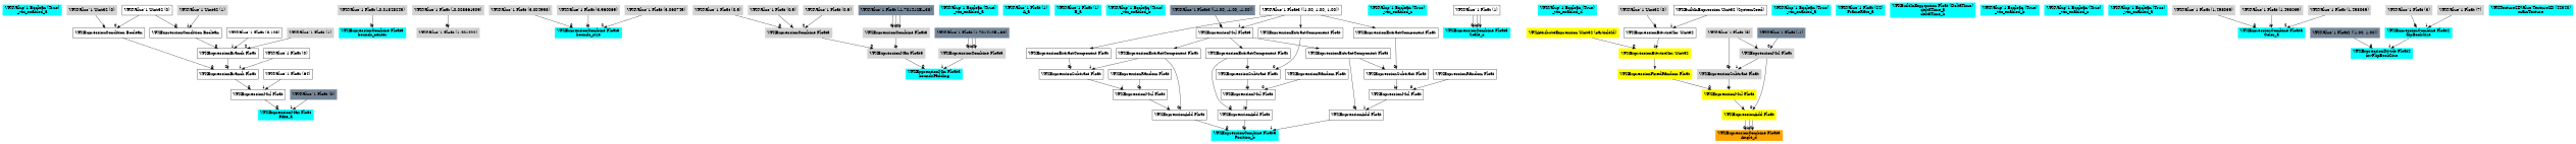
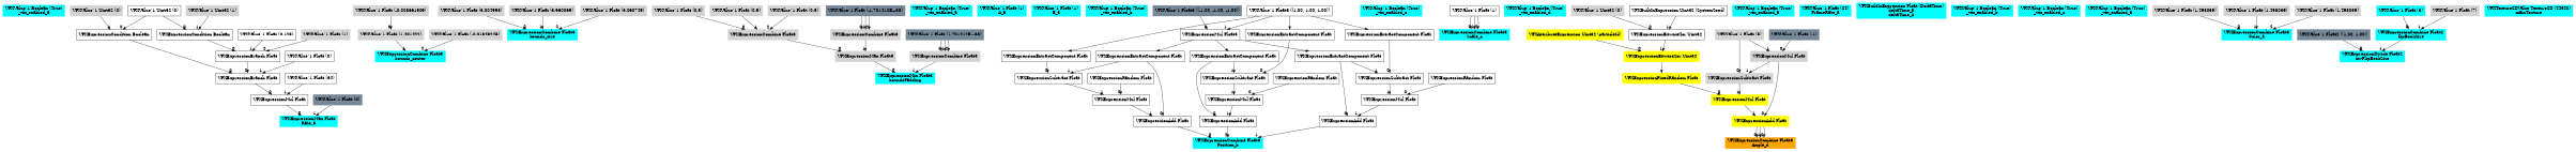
  digraph {
    node [shape=box style=filled]
    edge [headlabel=0]
    n1 [color=cyan label="VFXValue`1 Boolean (True)\n_vfx_enabled_a"]
    n2 [color=cyan label="VFXExpressionMax Float\nRate_a"]
    n3 [label="VFXExpressionMul Float" style=""]
    n4 [label="VFXExpressionBranch Float" style=""]
    n5 [label="VFXExpressionCondition Boolean" style=""]
    n6 [label="VFXValue`1 Uint32 (0)" style=""]
    n7 [label="VFXExpressionCondition Boolean" style=""]
    n8 [label="VFXExpressionBranch Float" style=""]
    n9 [color=lightgray label="VFXValue`1 Uint32 (0)"]
    n10 [label="VFXValue`1 Float (0)" style=""]
    n11 [color=lightgray label="VFXValue`1 Uint32 (1)"]
    n12 [label="VFXValue`1 Float (0.125)" style=""]
    n13 [color=lightgray label="VFXValue`1 Float (1)"]
    n14 [label="VFXValue`1 Float (64)" style=""]
    n15 [color=lightslategray label="VFXValue`1 Float (0)"]
    n16 [color=cyan label="VFXExpressionCombine Float3\nbounds_center"]
    n17 [color=lightgray label="VFXValue`1 Float (-0.008661509)"]
    n18 [color=lightgray label="VFXValue`1 Float (1.401422)"]
    n19 [color=lightgray label="VFXValue`1 Float (-0.01848245)"]
    n20 [color=cyan label="VFXExpressionCombine Float3\nbounds_size"]
    n21 [color=lightgray label="VFXValue`1 Float (3.004998)"]
    n22 [color=lightgray label="VFXValue`1 Float (3.960069)"]
    n23 [color=lightgray label="VFXValue`1 Float (3.060745)"]
    n24 [color=cyan label="VFXExpressionMin Float3\nboundsPadding"]
    n25 [color=lightgray label="VFXExpressionMax Float3"]
    n26 [color=lightgray label="VFXExpressionCombine Float3"]
    n27 [color=lightgray label="VFXValue`1 Float (0.5)"]
    n28 [color=lightgray label="VFXValue`1 Float (0.5)"]
    n29 [color=lightgray label="VFXValue`1 Float (0.5)"]
    n30 [color=lightgray label="VFXExpressionCombine Float3"]
    n31 [color=lightslategray label="VFXValue`1 Float (-1.701412E+38)"]
    n32 [color=lightgray label="VFXExpressionCombine Float3"]
    n33 [color=lightslategray label="VFXValue`1 Float (1.701412E+38)"]
    n34 [color=cyan label="VFXValue`1 Boolean (True)\n_vfx_enabled_a"]
    n35 [color=cyan label="VFXValue`1 Float (1)\nA_a"]
    n36 [color=cyan label="VFXValue`1 Float (1)\nB_a"]
    n37 [color=cyan label="VFXValue`1 Boolean (True)\n_vfx_enabled_b"]
    n38 [color=cyan label="VFXExpressionCombine Float3\nPosition_b"]
    n39 [label="VFXExpressionAdd Float" style=""]
    n40 [label="VFXExpressionExtractComponent Float" style=""]
    n41 [label="VFXExpressionSubtract Float" style=""]
    n42 [label="VFXExpressionMul Float" style=""]
    n43 [label="VFXExpressionMul Float3" style=""]
    n44 [label="VFXExpressionExtractComponent Float" style=""]
    n45 [label="VFXExpressionExtractComponent Float" style=""]
    n46 [label="VFXExpressionAdd Float" style=""]
    n47 [label="VFXExpressionSubtract Float" style=""]
    n48 [label="VFXExpressionAdd Float" style=""]
    n49 [label="VFXExpressionSubtract Float" style=""]
    n50 [color=lightslategray label="VFXValue`1 Float3 ((-1.00, -1.00, -1.00))"]
    n51 [label="VFXValue`1 Float3 ((1.00, 1.00, 1.00))" style=""]
    n52 [label="VFXExpressionExtractComponent Float" style=""]
    n53 [label="VFXExpressionExtractComponent Float" style=""]
    n54 [label="VFXExpressionExtractComponent Float" style=""]
    n55 [label="VFXExpressionRandom Float" style=""]
    n56 [label="VFXExpressionMul Float" style=""]
    n57 [label="VFXExpressionRandom Float" style=""]
    n58 [label="VFXExpressionMul Float" style=""]
    n59 [label="VFXExpressionRandom Float" style=""]
    n60 [color=cyan label="VFXValue`1 Boolean (True)\n_vfx_enabled_c"]
    n61 [color=cyan label="VFXExpressionCombine Float3\nScale_c"]
    n62 [label="VFXValue`1 Float (1)" style=""]
    n63 [color=cyan label="VFXValue`1 Boolean (True)\n_vfx_enabled_d"]
    n64 [color=orange label="VFXExpressionCombine Float3\nAngle_d"]
    n65 [color=yellow label="VFXExpressionAdd Float"]
    n66 [color=lightgray label="VFXExpressionMul Float"]
    n67 [color=lightgray label="VFXExpressionSubtract Float"]
    n68 [color=yellow label="VFXExpressionMul Float"]
    n69 [color=lightslategray label="VFXValue`1 Float (-1)"]
    n70 [color=lightgray label="VFXValue`1 Float (5)"]
    n71 [color=yellow label="VFXExpressionFixedRandom Float"]
    n72 [color=yellow label="VFXExpressionBitwiseXor Uint32"]
    n73 [color=yellow label="VFXAttributeExpression Uint32 (particleId)"]
    n74 [label="VFXExpressionBitwiseXor Uint32" style=""]
    n75 [color=lightgray label="VFXValue`1 Uint32 (0)"]
    n76 [label="VFXBuiltInExpression Uint32 (SystemSeed)" style=""]
    n77 [color=cyan label="VFXValue`1 Boolean (True)\n_vfx_enabled_a"]
    n78 [color=cyan label="VFXValue`1 Float (24)\nFrameRate_a"]
    n79 [color=cyan label="VFXBuiltInExpression Float (DeltaTime)\ndeltaTime_a\ndeltaTime_b"]
    n80 [color=cyan label="VFXValue`1 Boolean (True)\n_vfx_enabled_b"]
    n81 [color=cyan label="VFXValue`1 Boolean (True)\n_vfx_enabled_c"]
    n82 [color=cyan label="VFXValue`1 Boolean (True)\n_vfx_enabled_a"]
    n83 [color=cyan label="VFXExpressionCombine Float3\nColor_a"]
    n84 [color=lightgray label="VFXValue`1 Float (1.498039)"]
    n85 [color=lightgray label="VFXValue`1 Float (1.498039)"]
    n86 [color=lightgray label="VFXValue`1 Float (1.498039)"]
    n87 [color=cyan label="VFXExpressionCombine Float2\nflipBookSize"]
    n88 [color=cyan label="VFXExpressionDivide Float2\ninvFlipBookSize"]
-   n89 [color=lightgray label="VFXValue`1 Float (3)"]
+   n89 [color=lightgray label="VFXValue`1 Float (3)" fillcolor=cyan]
    n90 [color=lightgray label="VFXValue`1 Float (7)"]
    n91 [color=lightslategray label="VFXValue`1 Float2 ((1.00, 1.00))"]
    n92 [color=cyan label="VFXTexture2DValue Texture2D (44340)\nmainTexture"]
    n3 -> n2
    n4 -> n3
    n5 -> n4
    n6 -> n5
    n6 -> n7
    n7 -> n8
    n8 -> n4 [headlabel=2]
    n9 -> n5 [headlabel=1]
    n10 -> n4 [headlabel=1]
    n11 -> n7 [headlabel=1]
    n12 -> n8 [headlabel=1]
    n13 -> n8 [headlabel=2]
    n14 -> n3 [headlabel=1]
    n15 -> n2 [headlabel=1]
    n17 -> n18
+   n18 -> n16 [headlabel=1]
    n19 -> n16 [headlabel=2]
    n21 -> n20
    n22 -> n20 [headlabel=1]
    n23 -> n20 [headlabel=2]
    n25 -> n24
    n26 -> n25
    n27 -> n26
    n28 -> n26 [headlabel=1]
    n29 -> n26 [headlabel=2]
    n30 -> n25 [headlabel=1]
    n31 -> n30
    n31 -> n30 [headlabel=1]
    n31 -> n30 [headlabel=2]
    n32 -> n24 [headlabel=1]
    n33 -> n32
    n33 -> n32 [headlabel=1]
    n33 -> n32 [headlabel=2]
    n39 -> n38
    n40 -> n39
    n40 -> n41 [headlabel=1]
    n41 -> n42 [headlabel=1]
    n42 -> n39 [headlabel=1]
    n43 -> n40 [headlabel=""]
    n43 -> n44 [headlabel=""]
    n43 -> n45 [headlabel=""]
    n44 -> n46
    n44 -> n47 [headlabel=1]
    n45 -> n48
    n45 -> n49 [headlabel=1]
    n46 -> n38 [headlabel=1]
    n47 -> n56 [headlabel=1]
    n48 -> n38 [headlabel=2]
    n49 -> n58 [headlabel=1]
    n50 -> n43
    n51 -> n43 [headlabel=1]
    n51 -> n52 [headlabel=""]
    n51 -> n53 [headlabel=""]
    n51 -> n54 [headlabel=""]
    n52 -> n41
    n53 -> n47
    n54 -> n49
    n55 -> n42
    n56 -> n46 [headlabel=1]
    n57 -> n56
    n58 -> n48 [headlabel=1]
    n59 -> n58
    n62 -> n61
    n62 -> n61 [headlabel=1]
    n62 -> n61 [headlabel=2]
    n65 -> n64
    n65 -> n64 [headlabel=1]
    n65 -> n64 [headlabel=2]
    n66 -> n65
    n66 -> n67 [headlabel=1]
    n67 -> n68 [headlabel=1]
    n68 -> n65 [headlabel=1]
    n69 -> n66
    n70 -> n66 [headlabel=1]
    n70 -> n67
    n71 -> n68
    n72 -> n71 [headlabel=""]
    n73 -> n72
    n74 -> n72 [headlabel=1]
    n75 -> n74
    n76 -> n74 [headlabel=1]
    n84 -> n83
    n85 -> n83 [headlabel=1]
    n86 -> n83 [headlabel=2]
    n87 -> n88 [headlabel=1]
    n89 -> n87
    n90 -> n87 [headlabel=1]
    n91 -> n88
  }
